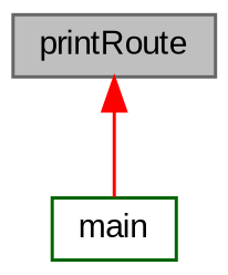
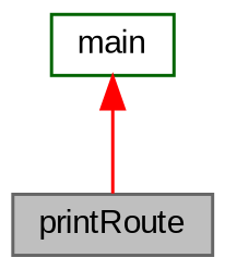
  digraph {
    rankdir=TB
    fontname="Liberation Sans"
    node [fontname="Liberation Sans" fontsize=10 shape=record style=filled]
    n1 [color=gray40 fillcolor=grey75 fontcolor=black height=0.2 label=printRoute width=0.4]
    n2 [color=darkgreen fillcolor=white height=0.2 label=main width=0.4]
-   n1 -> n2 [color=red dir=back fontname="Liberation Sans" fontsize=10 labelfontname=Helvetica labelfontsize=10 style=solid]
+   n2 -> n1 [color=red dir=back fontname="Liberation Sans" fontsize=10 labelfontname=Helvetica labelfontsize=10 style=solid]
  }
